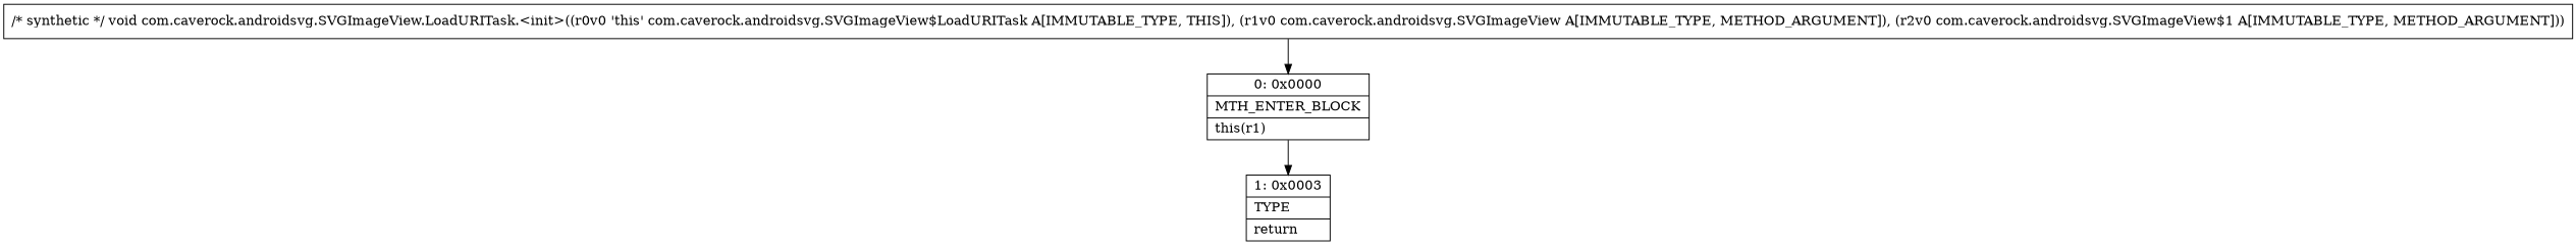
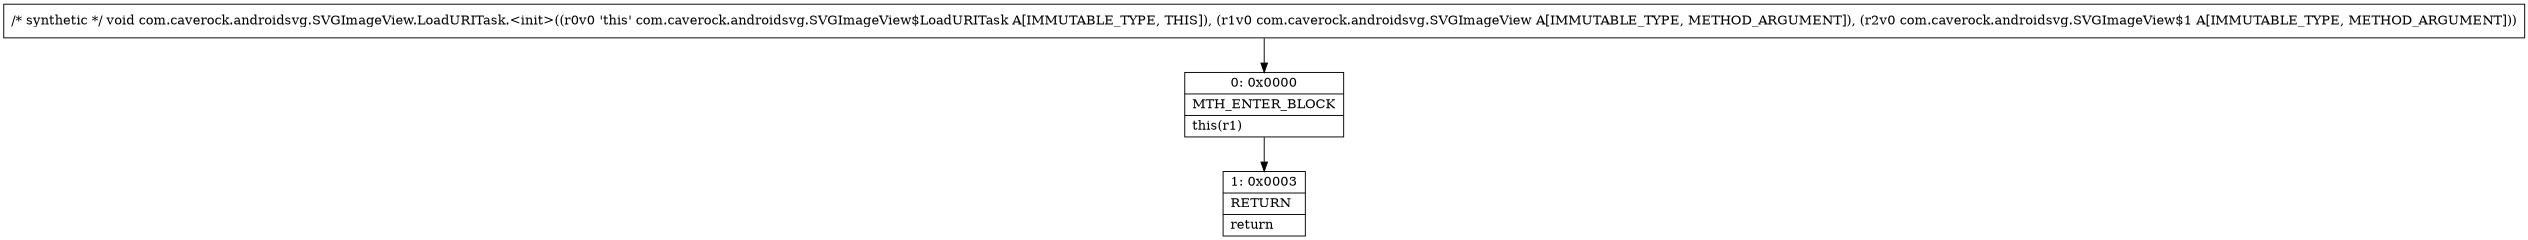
  digraph {
    node [shape=record]
    n1 [label="{0\:\ 0x0000|MTH_ENTER_BLOCK\l|this(r1)\l}"]
-   n2 [label="{1\:\ 0x0003|TYPE\l|return\l}"]
+   n2 [label="{1\:\ 0x0003|RETURN\l|return\l}"]
    n3 [label="{\/* synthetic *\/ void com.caverock.androidsvg.SVGImageView.LoadURITask.\<init\>((r0v0 'this' com.caverock.androidsvg.SVGImageView$LoadURITask A[IMMUTABLE_TYPE, THIS]), (r1v0 com.caverock.androidsvg.SVGImageView A[IMMUTABLE_TYPE, METHOD_ARGUMENT]), (r2v0 com.caverock.androidsvg.SVGImageView$1 A[IMMUTABLE_TYPE, METHOD_ARGUMENT])) }"]
    n1 -> n2
    n3 -> n1
  }
